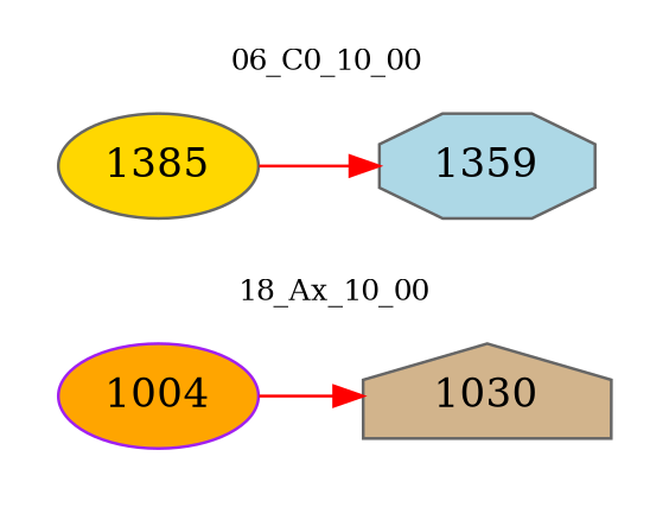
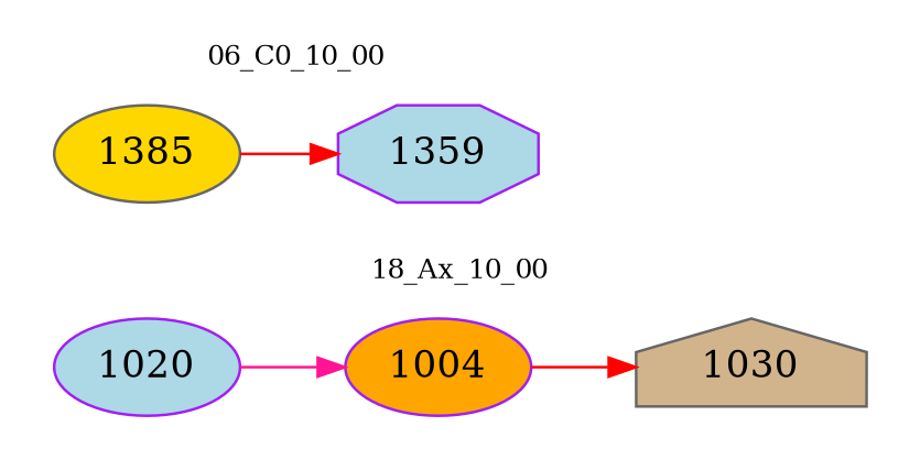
  digraph {
    rankdir=LR
    node [color=gray40 fillcolor=lightblue shape=ellipse style=filled]
    edge [color=red]
+   n1 [color=purple label=1020]
    n2 [color=purple fillcolor=orange label=1004]
    n3 [fillcolor=tan label=1030 shape=house]
    n4 [fillcolor=gold label=1385]
-   n5 [label=1359 shape=octagon]
+   n5 [color=purple label=1359 shape=octagon]
    subgraph cluster_1 {
      color=white
      fontsize=10
      label="18_Ax_10_00"
+     n1
      n2
      n3
    }
    subgraph cluster_2 {
      color=white
      fontsize=10
      label="06_C0_10_00"
      n4
      n5
    }
+   n1 -> n2 [color=deeppink]
    n2 -> n3
    n4 -> n5
  }
